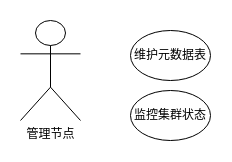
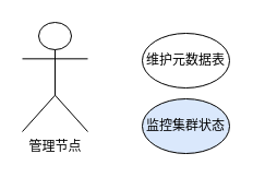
  <mxCell id="0" />
  <mxCell id="1" parent="0" />
  <mxCell id="2" value="管理节点" style="shape=umlActor;verticalLabelPosition=bottom;verticalAlign=top;html=1;" vertex="1" parent="1"><mxGeometry x="20" y="20" width="60" height="100" as="geometry" /></mxCell>
  <mxCell id="3" value="&lt;div class=&quot;lake-content&quot;&gt;&lt;span class=&quot;ne-text&quot;&gt;维护元数据表&lt;/span&gt;&lt;/div&gt;" style="ellipse;whiteSpace=wrap;html=1;" vertex="1" parent="1"><mxGeometry x="130" y="30" width="80" height="50" as="geometry" /></mxCell>
- <mxCell id="4" value="&lt;div class=&quot;lake-content&quot;&gt;&lt;div class=&quot;lake-content&quot;&gt;&lt;span class=&quot;ne-text&quot;&gt;监控集群状态&lt;/span&gt;&lt;/div&gt;&lt;/div&gt;" style="ellipse;whiteSpace=wrap;html=1;" vertex="1" parent="1"><mxGeometry x="130" y="90" width="80" height="50" as="geometry" /></mxCell>
+ <mxCell id="4" value="&lt;div class=&quot;lake-content&quot;&gt;&lt;div class=&quot;lake-content&quot;&gt;&lt;span class=&quot;ne-text&quot;&gt;监控集群状态&lt;/span&gt;&lt;/div&gt;&lt;/div&gt;" style="ellipse;whiteSpace=wrap;html=1;fillColor=#dae8fc;" vertex="1" parent="1"><mxGeometry x="130" y="90" width="80" height="50" as="geometry" /></mxCell>
